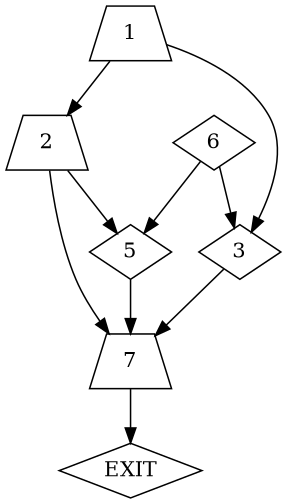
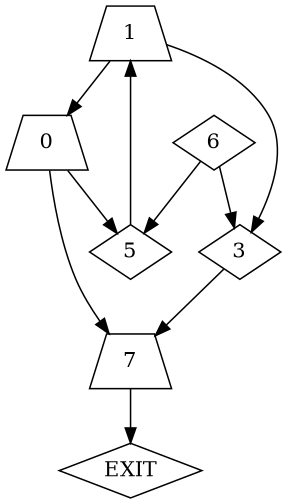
  digraph {
    node [shape=diamond]
    1 [shape=trapezium]
-   2 [shape=trapezium]
+   2 [shape=trapezium label=0]
    3
    n4 [label=EXIT]
    n5 [label=7 shape=trapezium]
    5
    6
    1 -> 2
    1 -> 3
    2 -> n5
    2 -> 5
    3 -> n5
    n5 -> n4
-   5 -> n5
+   5 -> 1
    6 -> 3
    6 -> 5
  }
